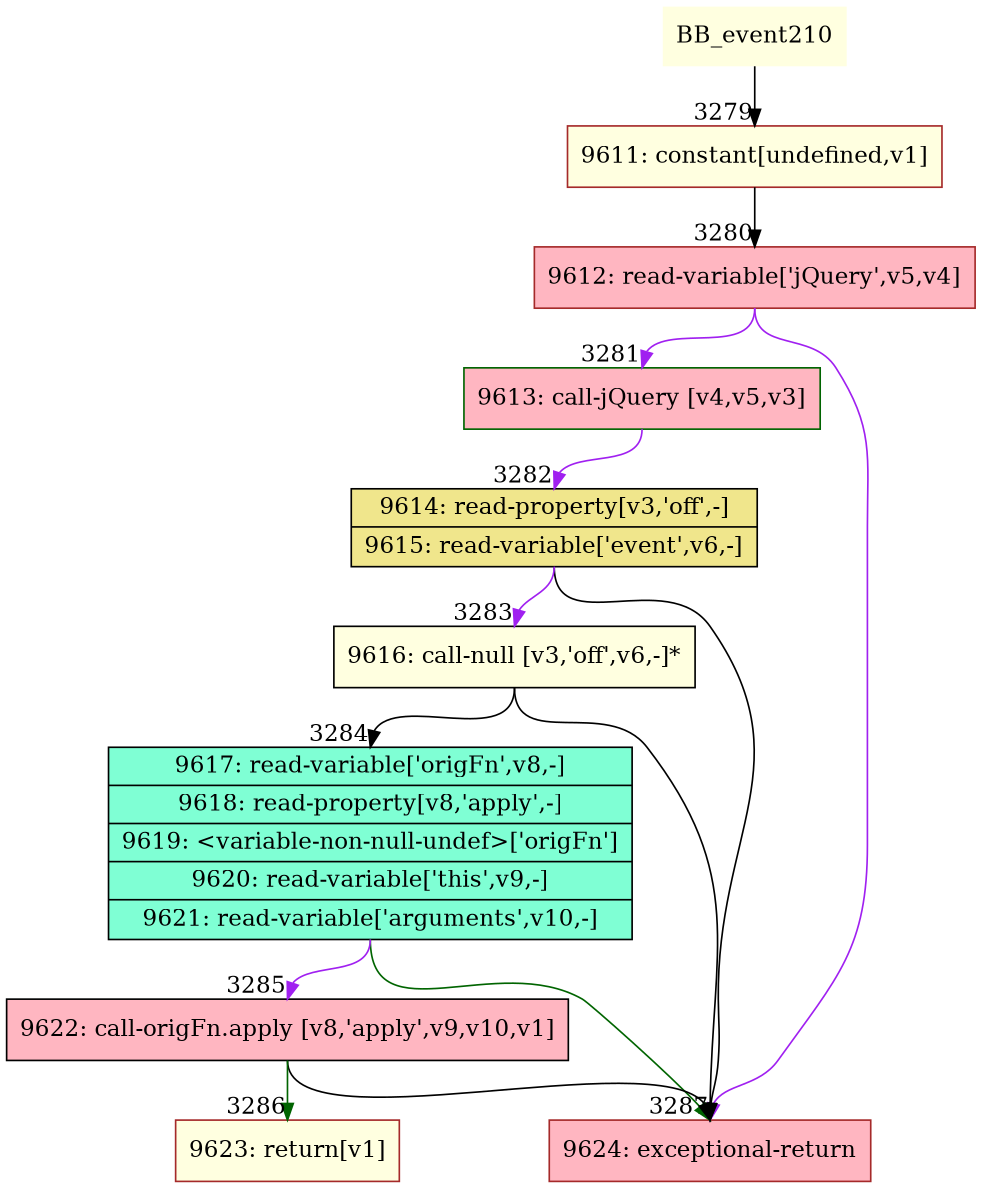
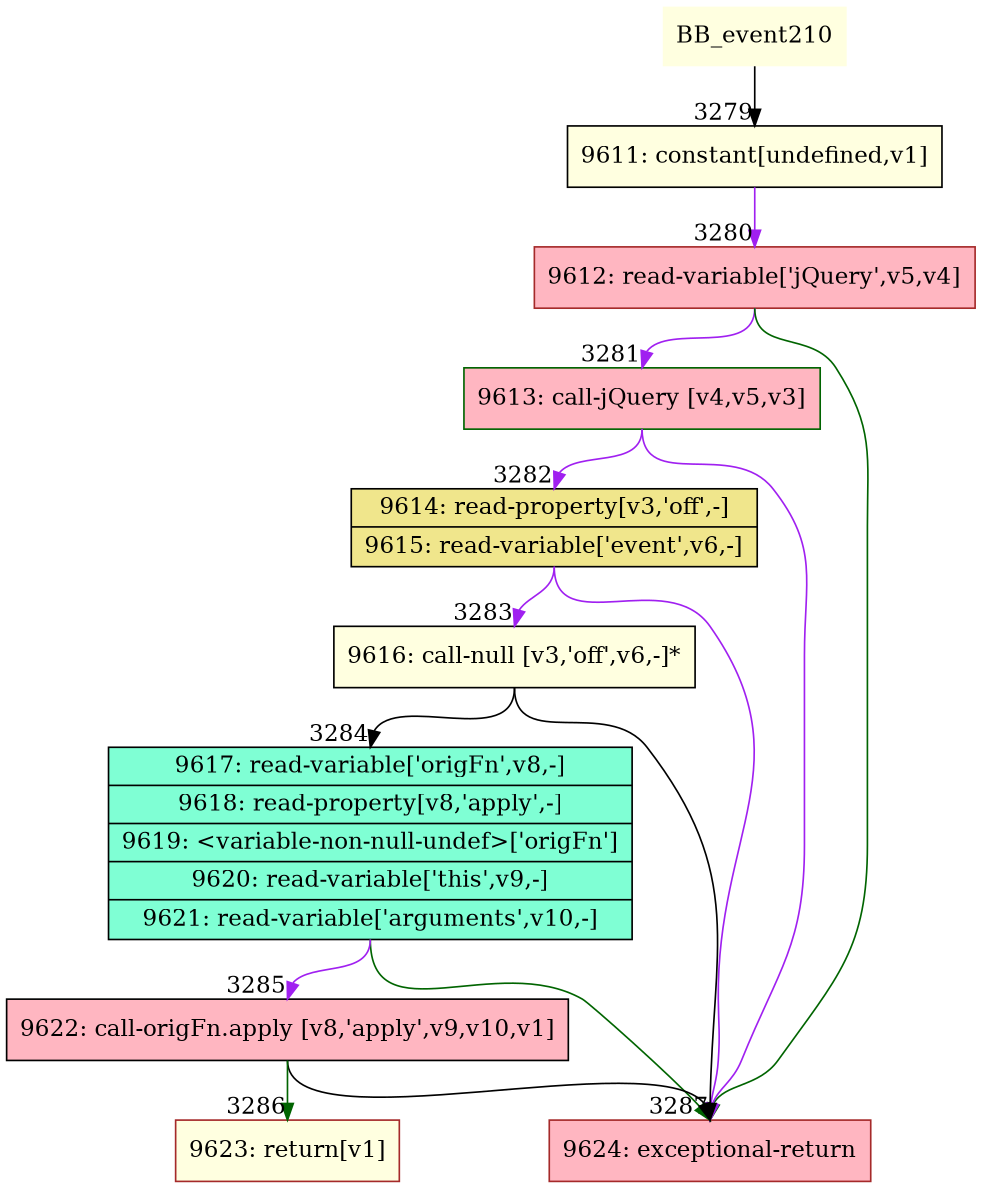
  digraph {
    rankdir=TD
    node [color=brown fillcolor=lightyellow shape=record style=filled]
    edge [color=purple headport=n tailport=s]
    n1 [label=BB_event210 shape=none]
-   n2 [label="{9611: constant[undefined,v1]}"]
+   n2 [color=black label="{9611: constant[undefined,v1]}"]
    n3 [fillcolor=lightpink label="{9612: read-variable['jQuery',v5,v4]}"]
    n4 [color=darkgreen fillcolor=lightpink label="{9613: call-jQuery [v4,v5,v3]}"]
    n5 [fillcolor=lightpink label="{9624: exceptional-return}"]
    n6 [color=black fillcolor=khaki label="{9614: read-property[v3,'off',-]|9615: read-variable['event',v6,-]}"]
    n7 [color=black label="{9616: call-null [v3,'off',v6,-]*}"]
    n8 [color=black fillcolor=aquamarine label="{9617: read-variable['origFn',v8,-]|9618: read-property[v8,'apply',-]|9619: \<variable-non-null-undef\>['origFn']|9620: read-variable['this',v9,-]|9621: read-variable['arguments',v10,-]}"]
    n9 [color=black fillcolor=lightpink label="{9622: call-origFn.apply [v8,'apply',v9,v10,v1]}"]
    n10 [label="{9623: return[v1]}"]
    n1 -> n2 [color=black headlabel="    3279"]
-   n2 -> n3 [color=black headlabel="      3280"]
+   n2 -> n3 [headlabel="      3280"]
    n3 -> n4 [headlabel="      3281"]
-   n3 -> n5 [headlabel="      3287"]
+   n3 -> n5 [color=darkgreen headlabel="      3287"]
+   n4 -> n5
    n4 -> n6 [headlabel="      3282"]
-   n6 -> n5 [color=black]
+   n6 -> n5
    n6 -> n7 [headlabel="      3283"]
    n7 -> n5 [color=black]
    n7 -> n8 [color=black headlabel="      3284"]
    n8 -> n5 [color=darkgreen]
    n8 -> n9 [headlabel="      3285"]
    n9 -> n5 [color=black]
    n9 -> n10 [color=darkgreen headlabel="      3286"]
  }
